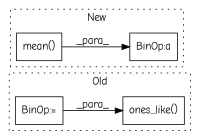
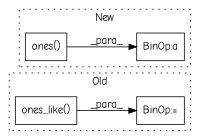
  digraph {
    fontname="Comic Neue"
    rankdir=LR
    node [a=75 fontname="Comic Neue" l=3 shape=box]
    edge [fontname="Comic Neue"]
    n1 [l="16,1" label="ones_like()" s="9179,9202"]
    n2 [a=68 label="BinOp:=" s=9157]
-   n3 [l="11,1" label="mean()" s="8911,8946"]
+   n3 [l="11,1" label="ones()" s="8911,8946"]
    n4 [a=82 label="BinOp:a" s=9118]
    subgraph cluster_1 {
      label=Old
      style=dotted
      n1
      n2
    }
    subgraph cluster_2 {
      label=New
      style=dotted
      n3
      n4
    }
-   n2 -> n1 [label=_para_]
+   n1 -> n2 [label=_para_]
    n3 -> n4 [label=_para_]
  }
